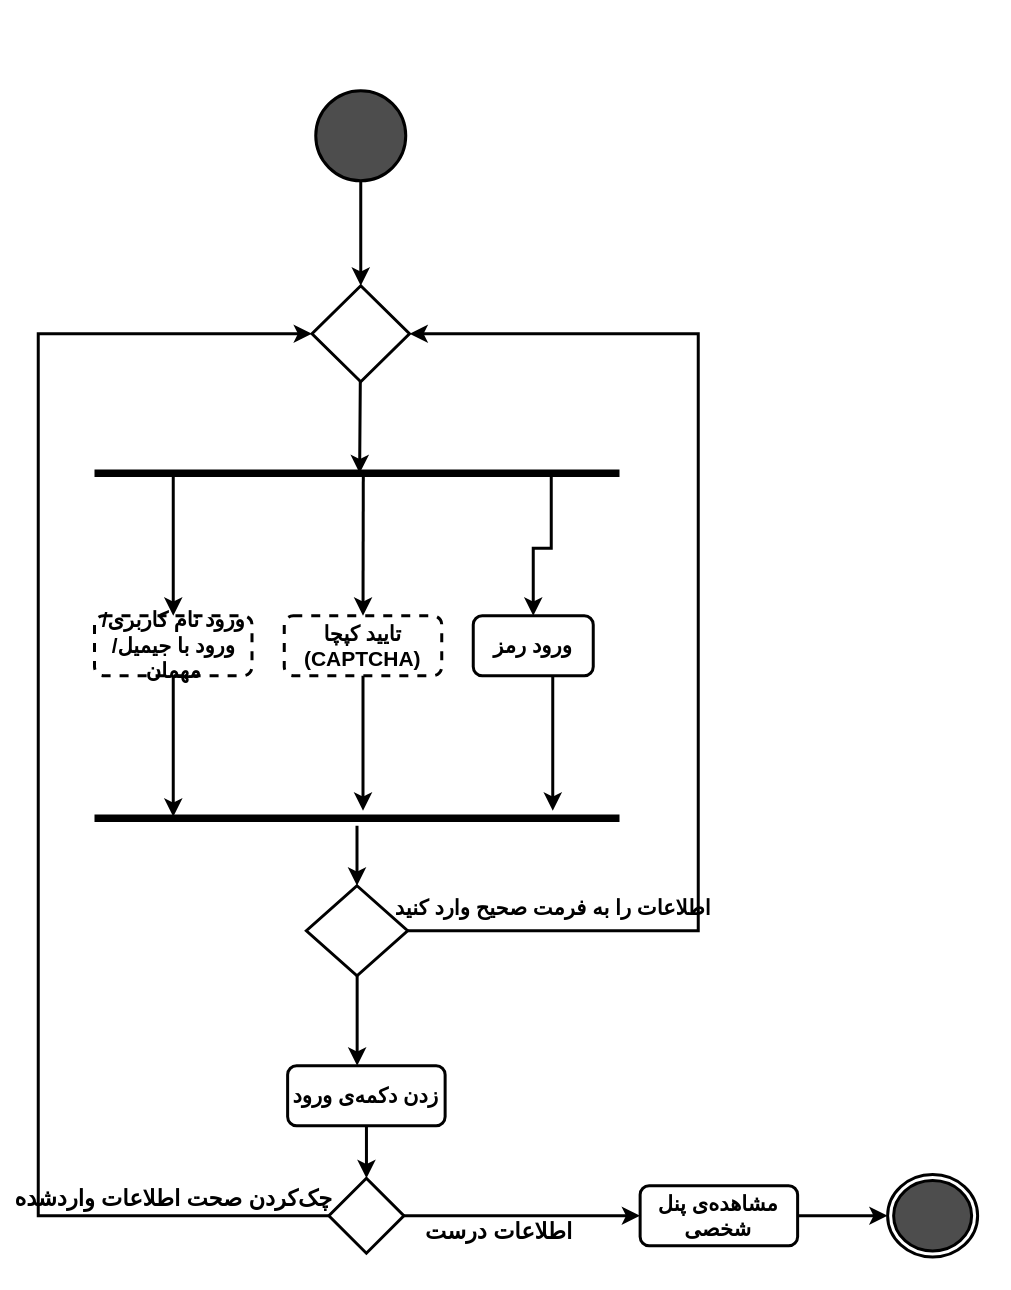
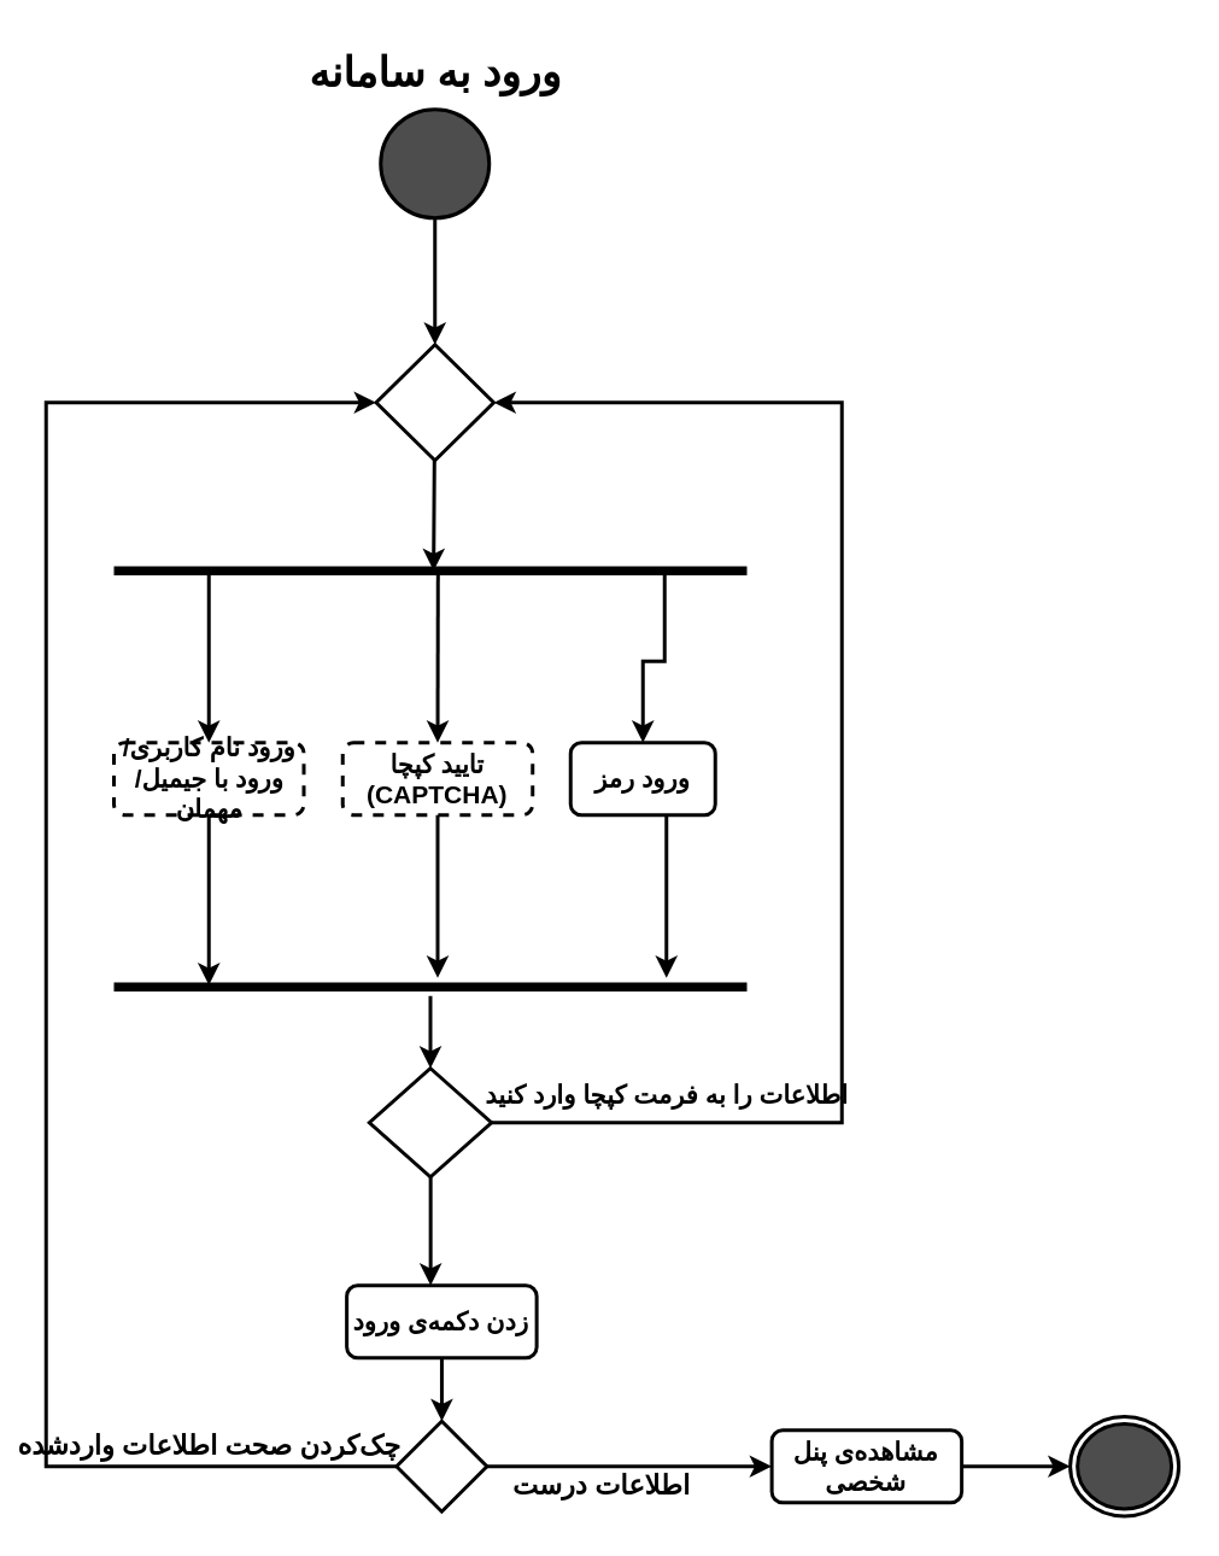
  <mxCell id="0" />
  <mxCell id="1" parent="0" />
  <mxCell id="2" value="" style="edgeStyle=orthogonalEdgeStyle;rounded=0;orthogonalLoop=1;jettySize=auto;html=1;strokeColor=#000000;entryX=0.505;entryY=0.5;entryDx=0;entryDy=0;entryPerimeter=0;endArrow=classic;endFill=1;strokeWidth=2;exitX=0.5;exitY=1;exitDx=0;exitDy=0;exitPerimeter=0;" parent="1" source="24" target="12" edge="1"><mxGeometry relative="1" as="geometry"><mxPoint x="239.25" y="239.939" as="sourcePoint" /><mxPoint x="215" y="310" as="targetPoint" /><Array as="points"><mxPoint x="239" y="214" /></Array></mxGeometry></mxCell>
  <mxCell id="3" value="" style="ellipse;html=1;shape=endState;fillColor=#4D4D4D;strokeColor=#000000;strokeWidth=2;" parent="1" vertex="1"><mxGeometry x="591.25" y="782.5" width="60" height="55" as="geometry" /></mxCell>
  <mxCell id="4" style="edgeStyle=orthogonalEdgeStyle;rounded=0;orthogonalLoop=1;jettySize=auto;html=1;exitX=0.5;exitY=0;exitDx=0;exitDy=0;entryX=0.15;entryY=0.7;entryDx=0;entryDy=0;entryPerimeter=0;strokeColor=#000000;endArrow=none;endFill=0;startArrow=classic;startFill=1;strokeWidth=2;" parent="1" source="6" target="12" edge="1"><mxGeometry relative="1" as="geometry" /></mxCell>
  <mxCell id="5" value="" style="edgeStyle=orthogonalEdgeStyle;rounded=0;orthogonalLoop=1;jettySize=auto;html=1;startArrow=none;startFill=0;endArrow=classic;endFill=1;strokeColor=#000000;strokeWidth=2;entryX=0.15;entryY=0.4;entryDx=0;entryDy=0;entryPerimeter=0;" parent="1" source="6" target="14" edge="1"><mxGeometry relative="1" as="geometry"><mxPoint x="107.5" y="550" as="targetPoint" /></mxGeometry></mxCell>
  <mxCell id="6" value="&lt;font style=&quot;font-size: 14px&quot;&gt;&lt;b&gt;ورود نام کاربری/ورود با جیمیل/مهمان&lt;br&gt;&lt;/b&gt;&lt;/font&gt;" style="rounded=1;whiteSpace=wrap;html=1;strokeColor=#000000;fillColor=none;strokeWidth=2;dashed=1;" parent="1" vertex="1"><mxGeometry x="62.5" y="410" width="105" height="40" as="geometry" /></mxCell>
  <mxCell id="7" value="" style="edgeStyle=orthogonalEdgeStyle;rounded=0;orthogonalLoop=1;jettySize=auto;html=1;startArrow=none;startFill=0;endArrow=classic;endFill=1;strokeColor=#000000;strokeWidth=2;" parent="1" source="8" target="14" edge="1"><mxGeometry relative="1" as="geometry"><Array as="points"><mxPoint x="242" y="520" /><mxPoint x="242" y="520" /></Array></mxGeometry></mxCell>
  <mxCell id="8" value="&lt;span style=&quot;font-size: 14px;&quot;&gt;&lt;b&gt;تایید کپچا (CAPTCHA)&lt;/b&gt;&lt;/span&gt;" style="rounded=1;whiteSpace=wrap;html=1;strokeColor=#000000;fillColor=none;strokeWidth=2;dashed=1;" parent="1" vertex="1"><mxGeometry x="189" y="410" width="105" height="40" as="geometry" /></mxCell>
  <mxCell id="9" value="" style="edgeStyle=orthogonalEdgeStyle;rounded=0;orthogonalLoop=1;jettySize=auto;html=1;startArrow=classic;startFill=1;endArrow=none;endFill=0;strokeColor=#000000;strokeWidth=2;entryX=0.87;entryY=0.7;entryDx=0;entryDy=0;entryPerimeter=0;" parent="1" source="11" target="12" edge="1"><mxGeometry relative="1" as="geometry"><mxPoint x="367.5" y="350" as="targetPoint" /></mxGeometry></mxCell>
  <mxCell id="10" value="" style="edgeStyle=orthogonalEdgeStyle;rounded=0;orthogonalLoop=1;jettySize=auto;html=1;startArrow=none;startFill=0;endArrow=classic;endFill=1;strokeColor=#000000;strokeWidth=2;" parent="1" source="11" target="14" edge="1"><mxGeometry relative="1" as="geometry"><Array as="points"><mxPoint x="368" y="530" /><mxPoint x="368" y="530" /></Array></mxGeometry></mxCell>
  <mxCell id="11" value="&lt;span style=&quot;font-size: 14px&quot;&gt;&lt;b&gt;ورود رمز&lt;/b&gt;&lt;/span&gt;" style="rounded=1;whiteSpace=wrap;html=1;strokeColor=#000000;fillColor=none;strokeWidth=2;" parent="1" vertex="1"><mxGeometry x="315" y="410" width="80" height="40" as="geometry" /></mxCell>
  <mxCell id="12" value="" style="shape=line;html=1;strokeWidth=5;strokeColor=#000000;fillColor=#4D4D4D;" parent="1" vertex="1"><mxGeometry x="62.5" y="310" width="350" height="10" as="geometry" /></mxCell>
  <mxCell id="13" value="" style="edgeStyle=orthogonalEdgeStyle;rounded=0;orthogonalLoop=1;jettySize=auto;html=1;startArrow=none;startFill=0;endArrow=classic;endFill=1;strokeColor=#000000;strokeWidth=2;entryX=0.5;entryY=0;entryDx=0;entryDy=0;" parent="1" source="14" target="31" edge="1"><mxGeometry relative="1" as="geometry"><mxPoint x="300" y="640" as="targetPoint" /></mxGeometry></mxCell>
  <mxCell id="14" value="" style="shape=line;html=1;strokeWidth=5;strokeColor=#000000;fillColor=#4D4D4D;" parent="1" vertex="1"><mxGeometry x="62.5" y="540" width="350" height="10" as="geometry" /></mxCell>
  <mxCell id="15" value="" style="edgeStyle=orthogonalEdgeStyle;rounded=0;orthogonalLoop=1;jettySize=auto;html=1;startArrow=none;startFill=0;endArrow=classic;endFill=1;strokeColor=#000000;strokeWidth=2;" parent="1" source="16" target="20" edge="1"><mxGeometry relative="1" as="geometry" /></mxCell>
  <mxCell id="16" value="&lt;span style=&quot;font-size: 14px&quot;&gt;&lt;b&gt;زدن دکمه‌ی ورود&lt;/b&gt;&lt;/span&gt;" style="rounded=1;whiteSpace=wrap;html=1;strokeColor=#000000;fillColor=none;strokeWidth=2;" parent="1" vertex="1"><mxGeometry x="191.25" y="710" width="105" height="40" as="geometry" /></mxCell>
+ <mxCell id="17" value="&lt;font size=&quot;1&quot;&gt;&lt;b style=&quot;font-size: 23px&quot;&gt;ورود به سامانه&lt;/b&gt;&lt;/font&gt;" style="text;html=1;align=center;verticalAlign=middle;resizable=0;points=[];autosize=1;strokeWidth=2;" parent="1" vertex="1"><mxGeometry x="170" y="20" width="140" height="40" as="geometry" /></mxCell>
  <mxCell id="18" value="" style="edgeStyle=orthogonalEdgeStyle;rounded=0;orthogonalLoop=1;jettySize=auto;html=1;startArrow=none;startFill=0;endArrow=classic;endFill=1;strokeColor=#000000;strokeWidth=2;entryX=0;entryY=0.5;entryDx=0;entryDy=0;" parent="1" source="20" target="23" edge="1"><mxGeometry relative="1" as="geometry"><mxPoint x="551.25" y="815" as="targetPoint" /><Array as="points" /></mxGeometry></mxCell>
  <mxCell id="19" value="" style="edgeStyle=orthogonalEdgeStyle;rounded=0;orthogonalLoop=1;jettySize=auto;html=1;startArrow=none;startFill=0;endArrow=classic;endFill=1;strokeColor=#000000;strokeWidth=2;entryX=0;entryY=0.5;entryDx=0;entryDy=0;entryPerimeter=0;exitX=0;exitY=0.5;exitDx=0;exitDy=0;exitPerimeter=0;" parent="1" source="20" target="24" edge="1"><mxGeometry relative="1" as="geometry"><mxPoint x="185" y="820" as="targetPoint" /><Array as="points"><mxPoint x="25" y="810" /><mxPoint x="25" y="222" /></Array></mxGeometry></mxCell>
  <mxCell id="20" value="" style="strokeWidth=2;html=1;shape=mxgraph.flowchart.decision;whiteSpace=wrap;" parent="1" vertex="1"><mxGeometry x="218.75" y="785" width="50" height="50" as="geometry" /></mxCell>
  <mxCell id="21" value="&lt;span style=&quot;font-size: 15px&quot;&gt;&lt;b&gt;اطلاعات درست&amp;nbsp;&lt;/b&gt;&lt;/span&gt;" style="text;html=1;align=center;verticalAlign=middle;resizable=0;points=[];autosize=1;strokeWidth=2;" parent="1" vertex="1"><mxGeometry x="283.75" y="805" width="100" height="30" as="geometry" /></mxCell>
  <mxCell id="22" value="" style="edgeStyle=orthogonalEdgeStyle;rounded=0;orthogonalLoop=1;jettySize=auto;html=1;startArrow=none;startFill=0;endArrow=classic;endFill=1;strokeColor=#000000;strokeWidth=2;" parent="1" source="23" target="3" edge="1"><mxGeometry relative="1" as="geometry" /></mxCell>
  <mxCell id="23" value="&lt;span style=&quot;font-size: 14px&quot;&gt;&lt;b&gt;مشاهده‌ی پنل شخصی&lt;/b&gt;&lt;/span&gt;" style="rounded=1;whiteSpace=wrap;html=1;strokeColor=#000000;fillColor=none;strokeWidth=2;" parent="1" vertex="1"><mxGeometry x="426.25" y="790" width="105" height="40" as="geometry" /></mxCell>
  <mxCell id="24" value="" style="strokeWidth=2;html=1;shape=mxgraph.flowchart.decision;whiteSpace=wrap;" parent="1" vertex="1"><mxGeometry x="207.5" y="190" width="65" height="64" as="geometry" /></mxCell>
  <mxCell id="25" value="" style="edgeStyle=orthogonalEdgeStyle;rounded=0;orthogonalLoop=1;jettySize=auto;html=1;startArrow=none;startFill=0;endArrow=classic;endFill=1;strokeColor=#000000;strokeWidth=2;entryX=0.5;entryY=0;entryDx=0;entryDy=0;entryPerimeter=0;exitX=0.5;exitY=1;exitDx=0;exitDy=0;exitPerimeter=0;" parent="1" source="26" target="24" edge="1"><mxGeometry relative="1" as="geometry" /></mxCell>
  <mxCell id="26" value="" style="verticalLabelPosition=bottom;verticalAlign=top;html=1;shape=mxgraph.flowchart.on-page_reference;strokeColor=#000000;fillColor=#4D4D4D;strokeWidth=2;" parent="1" vertex="1"><mxGeometry x="210" y="60" width="60" height="60" as="geometry" /></mxCell>
  <mxCell id="27" value="&lt;span style=&quot;font-size: 15px&quot;&gt;&lt;b&gt;چک‌کردن صحت اطلاعات واردشده&lt;/b&gt;&lt;/span&gt;" style="text;html=1;align=center;verticalAlign=middle;resizable=0;points=[];autosize=1;strokeWidth=2;" parent="1" vertex="1"><mxGeometry x="20" y="782.5" width="190" height="30" as="geometry" /></mxCell>
  <mxCell id="28" value="" style="endArrow=classic;html=1;entryX=0.5;entryY=0;entryDx=0;entryDy=0;strokeWidth=2;exitX=0.512;exitY=0.574;exitDx=0;exitDy=0;exitPerimeter=0;" parent="1" source="12" target="8" edge="1"><mxGeometry width="50" height="50" relative="1" as="geometry"><mxPoint x="242" y="315" as="sourcePoint" /><mxPoint x="255" y="350" as="targetPoint" /></mxGeometry></mxCell>
  <mxCell id="29" value="" style="edgeStyle=orthogonalEdgeStyle;rounded=0;orthogonalLoop=1;jettySize=auto;html=1;strokeWidth=2;" parent="1" source="31" target="16" edge="1"><mxGeometry relative="1" as="geometry"><Array as="points"><mxPoint x="238" y="680" /><mxPoint x="238" y="680" /></Array></mxGeometry></mxCell>
  <mxCell id="30" value="" style="edgeStyle=orthogonalEdgeStyle;rounded=0;orthogonalLoop=1;jettySize=auto;html=1;strokeWidth=2;entryX=1;entryY=0.5;entryDx=0;entryDy=0;entryPerimeter=0;" parent="1" source="31" target="24" edge="1"><mxGeometry relative="1" as="geometry"><mxPoint x="351.25" y="620" as="targetPoint" /><Array as="points"><mxPoint x="465" y="620" /><mxPoint x="465" y="222" /></Array></mxGeometry></mxCell>
  <mxCell id="31" value="" style="rhombus;whiteSpace=wrap;html=1;strokeWidth=2;" parent="1" vertex="1"><mxGeometry x="203.75" y="590" width="67.5" height="60" as="geometry" /></mxCell>
- <mxCell id="32" value="&lt;font style=&quot;font-size: 14px&quot;&gt;&lt;b&gt;اطلاعات را به فرمت صحیح وارد کنید&lt;/b&gt;&lt;/font&gt;" style="text;html=1;align=center;verticalAlign=middle;resizable=0;points=[];autosize=1;" parent="1" vertex="1"><mxGeometry x="267.5" y="590" width="200" height="30" as="geometry" /></mxCell>
+ <mxCell id="32" value="&lt;font style=&quot;font-size: 14px&quot;&gt;&lt;b&gt;اطلاعات را به فرمت کپچا وارد کنید&lt;/b&gt;&lt;/font&gt;" style="text;html=1;align=center;verticalAlign=middle;resizable=0;points=[];autosize=1;" parent="1" vertex="1"><mxGeometry x="267.5" y="590" width="200" height="30" as="geometry" /></mxCell>
